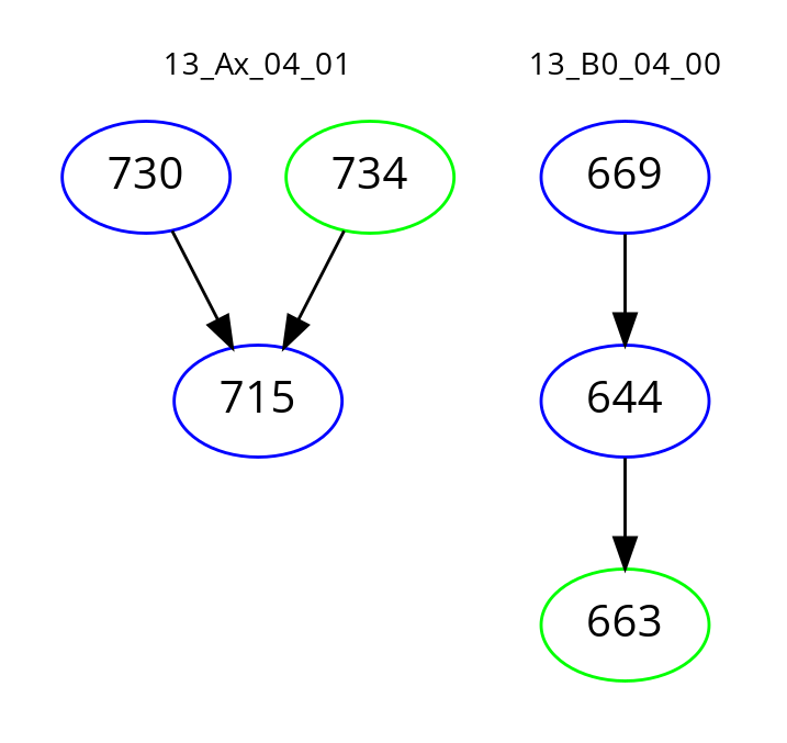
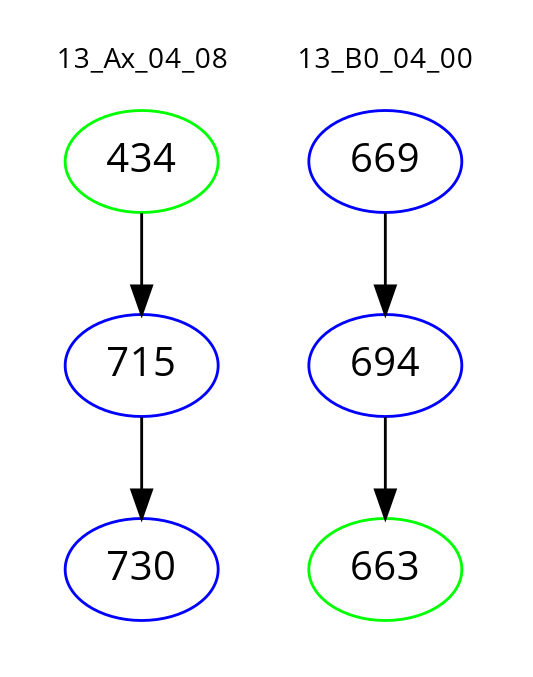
  digraph {
    fontname="Open Sans"
    node [color=blue fontname="Open Sans"]
    edge [color=black fontname="Open Sans"]
-   n1 [color=green label=734]
+   n1 [color=green label=434]
    n2 [label=715]
    n3 [label=730]
    n4 [label=669]
-   n5 [label=644]
+   n5 [label=694]
    n6 [color=green label=663]
    subgraph cluster_1 {
      color=white
      fontsize=10
-     label="13_Ax_04_01"
+     label="13_Ax_04_08"
      n1
      n2
      n3
    }
    subgraph cluster_2 {
      color=white
      fontsize=10
      label="13_B0_04_00"
      n4
      n5
      n6
    }
    n1 -> n2
-   n3 -> n2
+   n2 -> n3
    n4 -> n5
    n5 -> n6
  }
